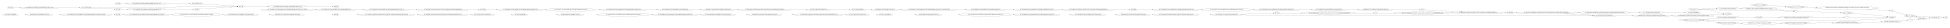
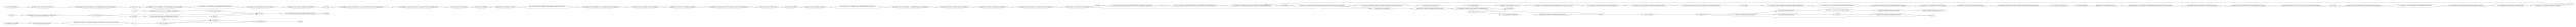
  digraph {
    fontname="Roboto Condensed"
    rankdir=LR
    node [fontname="Roboto Condensed"]
    edge [fontname="Roboto Condensed"]
    "r1 := @parameter0: java.lang.String[]"
    "$r0 = <java.lang.System: java.io.PrintStream out>"
    "virtualinvoke $r0.<java.io.PrintStream: void println(java.lang.String)>(\"JustIce by Enver Haase, (C) 2001. http://bcel.sourceforge.net\n\")"
    "i4 = 0"
    "goto [?= $i0 = lengthof r1]"
    "$i0 = lengthof r1"
    "if i4 < $i0 goto $r2 = r1[i4]"
    "$r2 = r1[i4]"
    "$z0 = virtualinvoke $r2.<java.lang.String: boolean endsWith(java.lang.String)>(\".class\")"
    "if $z0 == 0 goto $r35 = r1[i4]"
    "$r35 = r1[i4]"
    "$r32 = r1[i4]"
    "i5 = virtualinvoke $r32.<java.lang.String: int lastIndexOf(java.lang.String)>(\".class\")"
    "$r36 = virtualinvoke $r35.<java.lang.String: java.lang.String replace(char,char)>(47, 46)"
    "if i5 == -1 goto $r35 = r1[i4]"
    "$r33 = r1[i4]"
    "$r34 = virtualinvoke $r33.<java.lang.String: java.lang.String substring(int,int)>(0, i5)"
    "r1[i4] = $r34"
    "r1[i4] = $r36"
    "$r38 = new java.lang.StringBuffer"
    "specialinvoke $r38.<java.lang.StringBuffer: void <init>()>()"
    "$r39 = virtualinvoke $r38.<java.lang.StringBuffer: java.lang.StringBuffer append(java.lang.String)>(\"Now verifiying: \")"
    "$r40 = r1[i4]"
    "$r41 = virtualinvoke $r39.<java.lang.StringBuffer: java.lang.StringBuffer append(java.lang.String)>($r40)"
    "$r42 = virtualinvoke $r41.<java.lang.StringBuffer: java.lang.StringBuffer append(java.lang.String)>(\"\n\")"
    "$r43 = virtualinvoke $r42.<java.lang.StringBuffer: java.lang.String toString()>()"
    "virtualinvoke $r37.<java.io.PrintStream: void println(java.lang.String)>($r43)"
    "$r44 = r1[i4]"
    "r45 = staticinvoke <org.apache.bcel.verifier.VerifierFactory: org.apache.bcel.verifier.Verifier getVerifier(java.lang.String)>($r44)"
    "r46 = virtualinvoke r45.<org.apache.bcel.verifier.Verifier: org.apache.bcel.verifier.VerificationResult doPass1()>()"
    "$r47 = <java.lang.System: java.io.PrintStream out>"
    "$r48 = new java.lang.StringBuffer"
    "specialinvoke $r48.<java.lang.StringBuffer: void <init>()>()"
    "$r49 = virtualinvoke $r48.<java.lang.StringBuffer: java.lang.StringBuffer append(java.lang.String)>(\"Pass 1:\n\")"
    "$r50 = virtualinvoke $r49.<java.lang.StringBuffer: java.lang.StringBuffer append(java.lang.Object)>(r46)"
    "$r51 = virtualinvoke $r50.<java.lang.StringBuffer: java.lang.String toString()>()"
    "virtualinvoke $r47.<java.io.PrintStream: void println(java.lang.String)>($r51)"
    "r52 = virtualinvoke r45.<org.apache.bcel.verifier.Verifier: org.apache.bcel.verifier.VerificationResult doPass2()>()"
    "$r53 = <java.lang.System: java.io.PrintStream out>"
    "$r54 = new java.lang.StringBuffer"
    "specialinvoke $r54.<java.lang.StringBuffer: void <init>()>()"
    "$r55 = virtualinvoke $r54.<java.lang.StringBuffer: java.lang.StringBuffer append(java.lang.String)>(\"Pass 2:\n\")"
    "$r56 = virtualinvoke $r55.<java.lang.StringBuffer: java.lang.StringBuffer append(java.lang.Object)>(r52)"
    "$r57 = virtualinvoke $r56.<java.lang.StringBuffer: java.lang.String toString()>()"
    "virtualinvoke $r53.<java.io.PrintStream: void println(java.lang.String)>($r57)"
    "$r58 = <org.apache.bcel.verifier.VerificationResult: org.apache.bcel.verifier.VerificationResult VR_OK>"
    "if r52 != $r58 goto $r3 = <java.lang.System: java.io.PrintStream out>"
    "$r8 = r1[i4]"
    "$r3 = <java.lang.System: java.io.PrintStream out>"
    "r59 = staticinvoke <org.apache.bcel.Repository: org.apache.bcel.classfile.JavaClass lookupClass(java.lang.String)>($r8)"
    "virtualinvoke $r3.<java.io.PrintStream: void println(java.lang.String)>(\"Warnings:\")"
    "i6 = 0"
    "goto [?= $r9 = virtualinvoke r59.<org.apache.bcel.classfile.JavaClass: org.apache.bcel.classfile.Method[] getMethods()>()]"
    "$r9 = virtualinvoke r59.<org.apache.bcel.classfile.JavaClass: org.apache.bcel.classfile.Method[] getMethods()>()"
    "$i3 = lengthof $r9"
    "r60 = virtualinvoke r45.<org.apache.bcel.verifier.Verifier: org.apache.bcel.verifier.VerificationResult doPass3a(int)>(i6)"
    "$r11 = <java.lang.System: java.io.PrintStream out>"
    "$r10 = new java.lang.StringBuffer"
+   "specialinvoke $r10.<java.lang.StringBuffer: void <init>()>()"
    "$r12 = virtualinvoke $r10.<java.lang.StringBuffer: java.lang.StringBuffer append(java.lang.String)>(\"Pass 3a, method \")"
    "$r13 = virtualinvoke $r12.<java.lang.StringBuffer: java.lang.StringBuffer append(int)>(i6)"
    "$r14 = virtualinvoke $r13.<java.lang.StringBuffer: java.lang.StringBuffer append(java.lang.String)>(\" [\'\")"
    "$r15 = virtualinvoke r59.<org.apache.bcel.classfile.JavaClass: org.apache.bcel.classfile.Method[] getMethods()>()"
    "$r16 = $r15[i6]"
    "$r17 = virtualinvoke $r14.<java.lang.StringBuffer: java.lang.StringBuffer append(java.lang.Object)>($r16)"
    "$r18 = virtualinvoke $r17.<java.lang.StringBuffer: java.lang.StringBuffer append(java.lang.String)>(\"\']:\n\")"
    "$r19 = virtualinvoke $r18.<java.lang.StringBuffer: java.lang.StringBuffer append(java.lang.Object)>(r60)"
    "$r20 = virtualinvoke $r19.<java.lang.StringBuffer: java.lang.String toString()>()"
    "virtualinvoke $r11.<java.io.PrintStream: void println(java.lang.String)>($r20)"
    "r61 = virtualinvoke r45.<org.apache.bcel.verifier.Verifier: org.apache.bcel.verifier.VerificationResult doPass3b(int)>(i6)"
    "$r22 = <java.lang.System: java.io.PrintStream out>"
    "$r21 = new java.lang.StringBuffer"
    "specialinvoke $r21.<java.lang.StringBuffer: void <init>()>()"
    "$r23 = virtualinvoke $r21.<java.lang.StringBuffer: java.lang.StringBuffer append(java.lang.String)>(\"Pass 3b, method number \")"
    "$r24 = virtualinvoke $r23.<java.lang.StringBuffer: java.lang.StringBuffer append(int)>(i6)"
    "$r25 = virtualinvoke $r24.<java.lang.StringBuffer: java.lang.StringBuffer append(java.lang.String)>(\" [\'\")"
    "$r26 = virtualinvoke r59.<org.apache.bcel.classfile.JavaClass: org.apache.bcel.classfile.Method[] getMethods()>()"
    "$r27 = $r26[i6]"
    "$r28 = virtualinvoke $r25.<java.lang.StringBuffer: java.lang.StringBuffer append(java.lang.Object)>($r27)"
    "$r29 = virtualinvoke $r28.<java.lang.StringBuffer: java.lang.StringBuffer append(java.lang.String)>(\"\']:\n\")"
    "$r30 = virtualinvoke $r29.<java.lang.StringBuffer: java.lang.StringBuffer append(java.lang.Object)>(r61)"
    "$r31 = virtualinvoke $r30.<java.lang.StringBuffer: java.lang.String toString()>()"
    "virtualinvoke $r22.<java.io.PrintStream: void println(java.lang.String)>($r31)"
    n84 [label="i5 = i6 + 1"]
    "if i6 < $i3 goto r60 = virtualinvoke r45.<org.apache.bcel.verifier.Verifier: org.apache.bcel.verifier.VerificationResult doPass3a(int)>(i6)"
    "r62 = virtualinvoke r45.<org.apache.bcel.verifier.Verifier: java.lang.String[] getMessages()>()"
    "$i1 = lengthof r62"
    "if $i1 != 0 goto i7 = 0"
    "$r7 = <java.lang.System: java.io.PrintStream out>"
    n90 [label="i7 = 2"]
    "virtualinvoke $r7.<java.io.PrintStream: void println(java.lang.String)>(\"<none>\")"
    "goto [?= $i2 = lengthof r62]"
    "$i2 = lengthof r62"
    "if i7 < $i2 goto $r5 = <java.lang.System: java.io.PrintStream out>"
    "$r5 = <java.lang.System: java.io.PrintStream out>"
    "$r4 = r62[i7]"
    "virtualinvoke $r5.<java.io.PrintStream: void println(java.lang.String)>($r4)"
    n98 [label="i2 = i7 + 1"]
    "$r6 = <java.lang.System: java.io.PrintStream out>"
    "virtualinvoke $r6.<java.io.PrintStream: void println(java.lang.String)>(\"\n\")"
    "virtualinvoke r45.<org.apache.bcel.verifier.Verifier: void flush()>()"
    "staticinvoke <org.apache.bcel.Repository: void clearCache()>()"
-   "staticinvoke <java.lang.System: void gc()>()"
    "i4 = i4 + 1"
    return
    "r1 := @parameter0: java.lang.String[]" -> "$r0 = <java.lang.System: java.io.PrintStream out>"
    "$r0 = <java.lang.System: java.io.PrintStream out>" -> "virtualinvoke $r0.<java.io.PrintStream: void println(java.lang.String)>(\"JustIce by Enver Haase, (C) 2001. http://bcel.sourceforge.net\n\")"
    "virtualinvoke $r0.<java.io.PrintStream: void println(java.lang.String)>(\"JustIce by Enver Haase, (C) 2001. http://bcel.sourceforge.net\n\")" -> "i4 = 0"
    "i4 = 0" -> "goto [?= $i0 = lengthof r1]"
    "goto [?= $i0 = lengthof r1]" -> "$i0 = lengthof r1"
    "$i0 = lengthof r1" -> "if i4 < $i0 goto $r2 = r1[i4]"
    "if i4 < $i0 goto $r2 = r1[i4]" -> "goto [?= $i0 = lengthof r1]"
    "if i4 < $i0 goto $r2 = r1[i4]" -> return
    "$r2 = r1[i4]" -> "$z0 = virtualinvoke $r2.<java.lang.String: boolean endsWith(java.lang.String)>(\".class\")"
    "$z0 = virtualinvoke $r2.<java.lang.String: boolean endsWith(java.lang.String)>(\".class\")" -> "if $z0 == 0 goto $r35 = r1[i4]"
    "if $z0 == 0 goto $r35 = r1[i4]" -> "$r35 = r1[i4]"
    "$r35 = r1[i4]" -> "$r36 = virtualinvoke $r35.<java.lang.String: java.lang.String replace(char,char)>(47, 46)"
    "$r32 = r1[i4]" -> "i5 = virtualinvoke $r32.<java.lang.String: int lastIndexOf(java.lang.String)>(\".class\")"
    "i5 = virtualinvoke $r32.<java.lang.String: int lastIndexOf(java.lang.String)>(\".class\")" -> "if i5 == -1 goto $r35 = r1[i4]"
    "$r36 = virtualinvoke $r35.<java.lang.String: java.lang.String replace(char,char)>(47, 46)" -> "r1[i4] = $r36"
    "if i5 == -1 goto $r35 = r1[i4]" -> "$r35 = r1[i4]"
    "if i5 == -1 goto $r35 = r1[i4]" -> "$r33 = r1[i4]"
    "$r33 = r1[i4]" -> "$r34 = virtualinvoke $r33.<java.lang.String: java.lang.String substring(int,int)>(0, i5)"
    "$r34 = virtualinvoke $r33.<java.lang.String: java.lang.String substring(int,int)>(0, i5)" -> "r1[i4] = $r34"
    "r1[i4] = $r34" -> "$r35 = r1[i4]"
    "$r38 = new java.lang.StringBuffer" -> "specialinvoke $r38.<java.lang.StringBuffer: void <init>()>()"
    "specialinvoke $r38.<java.lang.StringBuffer: void <init>()>()" -> "$r39 = virtualinvoke $r38.<java.lang.StringBuffer: java.lang.StringBuffer append(java.lang.String)>(\"Now verifiying: \")"
    "$r39 = virtualinvoke $r38.<java.lang.StringBuffer: java.lang.StringBuffer append(java.lang.String)>(\"Now verifiying: \")" -> "$r40 = r1[i4]"
    "$r40 = r1[i4]" -> "$r41 = virtualinvoke $r39.<java.lang.StringBuffer: java.lang.StringBuffer append(java.lang.String)>($r40)"
    "$r41 = virtualinvoke $r39.<java.lang.StringBuffer: java.lang.StringBuffer append(java.lang.String)>($r40)" -> "$r42 = virtualinvoke $r41.<java.lang.StringBuffer: java.lang.StringBuffer append(java.lang.String)>(\"\n\")"
    "$r42 = virtualinvoke $r41.<java.lang.StringBuffer: java.lang.StringBuffer append(java.lang.String)>(\"\n\")" -> "$r43 = virtualinvoke $r42.<java.lang.StringBuffer: java.lang.String toString()>()"
    "$r43 = virtualinvoke $r42.<java.lang.StringBuffer: java.lang.String toString()>()" -> "virtualinvoke $r37.<java.io.PrintStream: void println(java.lang.String)>($r43)"
    "virtualinvoke $r37.<java.io.PrintStream: void println(java.lang.String)>($r43)" -> "$r44 = r1[i4]"
    "$r44 = r1[i4]" -> "r45 = staticinvoke <org.apache.bcel.verifier.VerifierFactory: org.apache.bcel.verifier.Verifier getVerifier(java.lang.String)>($r44)"
    "r45 = staticinvoke <org.apache.bcel.verifier.VerifierFactory: org.apache.bcel.verifier.Verifier getVerifier(java.lang.String)>($r44)" -> "r46 = virtualinvoke r45.<org.apache.bcel.verifier.Verifier: org.apache.bcel.verifier.VerificationResult doPass1()>()"
    "r46 = virtualinvoke r45.<org.apache.bcel.verifier.Verifier: org.apache.bcel.verifier.VerificationResult doPass1()>()" -> "$r47 = <java.lang.System: java.io.PrintStream out>"
    "$r47 = <java.lang.System: java.io.PrintStream out>" -> "$r48 = new java.lang.StringBuffer"
    "$r48 = new java.lang.StringBuffer" -> "specialinvoke $r48.<java.lang.StringBuffer: void <init>()>()"
    "specialinvoke $r48.<java.lang.StringBuffer: void <init>()>()" -> "$r49 = virtualinvoke $r48.<java.lang.StringBuffer: java.lang.StringBuffer append(java.lang.String)>(\"Pass 1:\n\")"
    "$r49 = virtualinvoke $r48.<java.lang.StringBuffer: java.lang.StringBuffer append(java.lang.String)>(\"Pass 1:\n\")" -> "$r50 = virtualinvoke $r49.<java.lang.StringBuffer: java.lang.StringBuffer append(java.lang.Object)>(r46)"
    "$r50 = virtualinvoke $r49.<java.lang.StringBuffer: java.lang.StringBuffer append(java.lang.Object)>(r46)" -> "$r51 = virtualinvoke $r50.<java.lang.StringBuffer: java.lang.String toString()>()"
    "$r51 = virtualinvoke $r50.<java.lang.StringBuffer: java.lang.String toString()>()" -> "virtualinvoke $r47.<java.io.PrintStream: void println(java.lang.String)>($r51)"
    "virtualinvoke $r47.<java.io.PrintStream: void println(java.lang.String)>($r51)" -> "r52 = virtualinvoke r45.<org.apache.bcel.verifier.Verifier: org.apache.bcel.verifier.VerificationResult doPass2()>()"
    "r52 = virtualinvoke r45.<org.apache.bcel.verifier.Verifier: org.apache.bcel.verifier.VerificationResult doPass2()>()" -> "$r53 = <java.lang.System: java.io.PrintStream out>"
    "$r53 = <java.lang.System: java.io.PrintStream out>" -> "$r54 = new java.lang.StringBuffer"
    "$r54 = new java.lang.StringBuffer" -> "specialinvoke $r54.<java.lang.StringBuffer: void <init>()>()"
    "specialinvoke $r54.<java.lang.StringBuffer: void <init>()>()" -> "$r55 = virtualinvoke $r54.<java.lang.StringBuffer: java.lang.StringBuffer append(java.lang.String)>(\"Pass 2:\n\")"
    "$r55 = virtualinvoke $r54.<java.lang.StringBuffer: java.lang.StringBuffer append(java.lang.String)>(\"Pass 2:\n\")" -> "$r56 = virtualinvoke $r55.<java.lang.StringBuffer: java.lang.StringBuffer append(java.lang.Object)>(r52)"
    "$r56 = virtualinvoke $r55.<java.lang.StringBuffer: java.lang.StringBuffer append(java.lang.Object)>(r52)" -> "$r57 = virtualinvoke $r56.<java.lang.StringBuffer: java.lang.String toString()>()"
    "$r57 = virtualinvoke $r56.<java.lang.StringBuffer: java.lang.String toString()>()" -> "virtualinvoke $r53.<java.io.PrintStream: void println(java.lang.String)>($r57)"
    "virtualinvoke $r53.<java.io.PrintStream: void println(java.lang.String)>($r57)" -> "$r58 = <org.apache.bcel.verifier.VerificationResult: org.apache.bcel.verifier.VerificationResult VR_OK>"
    "$r58 = <org.apache.bcel.verifier.VerificationResult: org.apache.bcel.verifier.VerificationResult VR_OK>" -> "if r52 != $r58 goto $r3 = <java.lang.System: java.io.PrintStream out>"
    "if r52 != $r58 goto $r3 = <java.lang.System: java.io.PrintStream out>" -> "$r8 = r1[i4]"
    "if r52 != $r58 goto $r3 = <java.lang.System: java.io.PrintStream out>" -> "$r3 = <java.lang.System: java.io.PrintStream out>"
    "$r8 = r1[i4]" -> "r59 = staticinvoke <org.apache.bcel.Repository: org.apache.bcel.classfile.JavaClass lookupClass(java.lang.String)>($r8)"
    "$r3 = <java.lang.System: java.io.PrintStream out>" -> "virtualinvoke $r3.<java.io.PrintStream: void println(java.lang.String)>(\"Warnings:\")"
    "r59 = staticinvoke <org.apache.bcel.Repository: org.apache.bcel.classfile.JavaClass lookupClass(java.lang.String)>($r8)" -> "i6 = 0"
    "virtualinvoke $r3.<java.io.PrintStream: void println(java.lang.String)>(\"Warnings:\")" -> "r62 = virtualinvoke r45.<org.apache.bcel.verifier.Verifier: java.lang.String[] getMessages()>()"
    "i6 = 0" -> "goto [?= $r9 = virtualinvoke r59.<org.apache.bcel.classfile.JavaClass: org.apache.bcel.classfile.Method[] getMethods()>()]"
    "goto [?= $r9 = virtualinvoke r59.<org.apache.bcel.classfile.JavaClass: org.apache.bcel.classfile.Method[] getMethods()>()]" -> "$r9 = virtualinvoke r59.<org.apache.bcel.classfile.JavaClass: org.apache.bcel.classfile.Method[] getMethods()>()"
    "$r9 = virtualinvoke r59.<org.apache.bcel.classfile.JavaClass: org.apache.bcel.classfile.Method[] getMethods()>()" -> "$i3 = lengthof $r9"
    "$i3 = lengthof $r9" -> "if i6 < $i3 goto r60 = virtualinvoke r45.<org.apache.bcel.verifier.Verifier: org.apache.bcel.verifier.VerificationResult doPass3a(int)>(i6)"
    "r60 = virtualinvoke r45.<org.apache.bcel.verifier.Verifier: org.apache.bcel.verifier.VerificationResult doPass3a(int)>(i6)" -> "$r11 = <java.lang.System: java.io.PrintStream out>"
    "$r11 = <java.lang.System: java.io.PrintStream out>" -> "$r10 = new java.lang.StringBuffer"
+   "$r10 = new java.lang.StringBuffer" -> "specialinvoke $r10.<java.lang.StringBuffer: void <init>()>()"
+   "specialinvoke $r10.<java.lang.StringBuffer: void <init>()>()" -> "$r12 = virtualinvoke $r10.<java.lang.StringBuffer: java.lang.StringBuffer append(java.lang.String)>(\"Pass 3a, method \")"
    "$r12 = virtualinvoke $r10.<java.lang.StringBuffer: java.lang.StringBuffer append(java.lang.String)>(\"Pass 3a, method \")" -> "$r13 = virtualinvoke $r12.<java.lang.StringBuffer: java.lang.StringBuffer append(int)>(i6)"
    "$r13 = virtualinvoke $r12.<java.lang.StringBuffer: java.lang.StringBuffer append(int)>(i6)" -> "$r14 = virtualinvoke $r13.<java.lang.StringBuffer: java.lang.StringBuffer append(java.lang.String)>(\" [\'\")"
    "$r14 = virtualinvoke $r13.<java.lang.StringBuffer: java.lang.StringBuffer append(java.lang.String)>(\" [\'\")" -> "$r15 = virtualinvoke r59.<org.apache.bcel.classfile.JavaClass: org.apache.bcel.classfile.Method[] getMethods()>()"
    "$r15 = virtualinvoke r59.<org.apache.bcel.classfile.JavaClass: org.apache.bcel.classfile.Method[] getMethods()>()" -> "$r16 = $r15[i6]"
    "$r16 = $r15[i6]" -> "$r17 = virtualinvoke $r14.<java.lang.StringBuffer: java.lang.StringBuffer append(java.lang.Object)>($r16)"
    "$r17 = virtualinvoke $r14.<java.lang.StringBuffer: java.lang.StringBuffer append(java.lang.Object)>($r16)" -> "$r18 = virtualinvoke $r17.<java.lang.StringBuffer: java.lang.StringBuffer append(java.lang.String)>(\"\']:\n\")"
    "$r18 = virtualinvoke $r17.<java.lang.StringBuffer: java.lang.StringBuffer append(java.lang.String)>(\"\']:\n\")" -> "$r19 = virtualinvoke $r18.<java.lang.StringBuffer: java.lang.StringBuffer append(java.lang.Object)>(r60)"
    "$r19 = virtualinvoke $r18.<java.lang.StringBuffer: java.lang.StringBuffer append(java.lang.Object)>(r60)" -> "$r20 = virtualinvoke $r19.<java.lang.StringBuffer: java.lang.String toString()>()"
    "$r20 = virtualinvoke $r19.<java.lang.StringBuffer: java.lang.String toString()>()" -> "virtualinvoke $r11.<java.io.PrintStream: void println(java.lang.String)>($r20)"
    "virtualinvoke $r11.<java.io.PrintStream: void println(java.lang.String)>($r20)" -> "r61 = virtualinvoke r45.<org.apache.bcel.verifier.Verifier: org.apache.bcel.verifier.VerificationResult doPass3b(int)>(i6)"
    "r61 = virtualinvoke r45.<org.apache.bcel.verifier.Verifier: org.apache.bcel.verifier.VerificationResult doPass3b(int)>(i6)" -> "$r22 = <java.lang.System: java.io.PrintStream out>"
    "$r22 = <java.lang.System: java.io.PrintStream out>" -> "$r21 = new java.lang.StringBuffer"
    "$r21 = new java.lang.StringBuffer" -> "specialinvoke $r21.<java.lang.StringBuffer: void <init>()>()"
    "specialinvoke $r21.<java.lang.StringBuffer: void <init>()>()" -> "$r23 = virtualinvoke $r21.<java.lang.StringBuffer: java.lang.StringBuffer append(java.lang.String)>(\"Pass 3b, method number \")"
    "$r23 = virtualinvoke $r21.<java.lang.StringBuffer: java.lang.StringBuffer append(java.lang.String)>(\"Pass 3b, method number \")" -> "$r24 = virtualinvoke $r23.<java.lang.StringBuffer: java.lang.StringBuffer append(int)>(i6)"
    "$r24 = virtualinvoke $r23.<java.lang.StringBuffer: java.lang.StringBuffer append(int)>(i6)" -> "$r25 = virtualinvoke $r24.<java.lang.StringBuffer: java.lang.StringBuffer append(java.lang.String)>(\" [\'\")"
    "$r25 = virtualinvoke $r24.<java.lang.StringBuffer: java.lang.StringBuffer append(java.lang.String)>(\" [\'\")" -> "$r26 = virtualinvoke r59.<org.apache.bcel.classfile.JavaClass: org.apache.bcel.classfile.Method[] getMethods()>()"
    "$r26 = virtualinvoke r59.<org.apache.bcel.classfile.JavaClass: org.apache.bcel.classfile.Method[] getMethods()>()" -> "$r27 = $r26[i6]"
    "$r27 = $r26[i6]" -> "$r28 = virtualinvoke $r25.<java.lang.StringBuffer: java.lang.StringBuffer append(java.lang.Object)>($r27)"
    "$r28 = virtualinvoke $r25.<java.lang.StringBuffer: java.lang.StringBuffer append(java.lang.Object)>($r27)" -> "$r29 = virtualinvoke $r28.<java.lang.StringBuffer: java.lang.StringBuffer append(java.lang.String)>(\"\']:\n\")"
    "$r29 = virtualinvoke $r28.<java.lang.StringBuffer: java.lang.StringBuffer append(java.lang.String)>(\"\']:\n\")" -> "$r30 = virtualinvoke $r29.<java.lang.StringBuffer: java.lang.StringBuffer append(java.lang.Object)>(r61)"
    "$r30 = virtualinvoke $r29.<java.lang.StringBuffer: java.lang.StringBuffer append(java.lang.Object)>(r61)" -> "$r31 = virtualinvoke $r30.<java.lang.StringBuffer: java.lang.String toString()>()"
    "$r31 = virtualinvoke $r30.<java.lang.StringBuffer: java.lang.String toString()>()" -> "virtualinvoke $r22.<java.io.PrintStream: void println(java.lang.String)>($r31)"
    "virtualinvoke $r22.<java.io.PrintStream: void println(java.lang.String)>($r31)" -> n84
    n84 -> "$r9 = virtualinvoke r59.<org.apache.bcel.classfile.JavaClass: org.apache.bcel.classfile.Method[] getMethods()>()"
    "if i6 < $i3 goto r60 = virtualinvoke r45.<org.apache.bcel.verifier.Verifier: org.apache.bcel.verifier.VerificationResult doPass3a(int)>(i6)" -> "$r3 = <java.lang.System: java.io.PrintStream out>"
    "if i6 < $i3 goto r60 = virtualinvoke r45.<org.apache.bcel.verifier.Verifier: org.apache.bcel.verifier.VerificationResult doPass3a(int)>(i6)" -> "r60 = virtualinvoke r45.<org.apache.bcel.verifier.Verifier: org.apache.bcel.verifier.VerificationResult doPass3a(int)>(i6)"
    "r62 = virtualinvoke r45.<org.apache.bcel.verifier.Verifier: java.lang.String[] getMessages()>()" -> "$i1 = lengthof r62"
    "if $i1 != 0 goto i7 = 0" -> "$i1 = lengthof r62"
    "if $i1 != 0 goto i7 = 0" -> "$r7 = <java.lang.System: java.io.PrintStream out>"
    "if $i1 != 0 goto i7 = 0" -> n90
    "$r7 = <java.lang.System: java.io.PrintStream out>" -> "virtualinvoke $r7.<java.io.PrintStream: void println(java.lang.String)>(\"<none>\")"
    n90 -> "goto [?= $i2 = lengthof r62]"
    "virtualinvoke $r7.<java.io.PrintStream: void println(java.lang.String)>(\"<none>\")" -> n90
    "goto [?= $i2 = lengthof r62]" -> "$i2 = lengthof r62"
    "$i2 = lengthof r62" -> "if i7 < $i2 goto $r5 = <java.lang.System: java.io.PrintStream out>"
    "if i7 < $i2 goto $r5 = <java.lang.System: java.io.PrintStream out>" -> "$r5 = <java.lang.System: java.io.PrintStream out>"
    "if i7 < $i2 goto $r5 = <java.lang.System: java.io.PrintStream out>" -> "$r6 = <java.lang.System: java.io.PrintStream out>"
    "$r5 = <java.lang.System: java.io.PrintStream out>" -> "$r4 = r62[i7]"
    "$r4 = r62[i7]" -> "virtualinvoke $r5.<java.io.PrintStream: void println(java.lang.String)>($r4)"
    "virtualinvoke $r5.<java.io.PrintStream: void println(java.lang.String)>($r4)" -> n98
    n98 -> "$i2 = lengthof r62"
    "$r6 = <java.lang.System: java.io.PrintStream out>" -> "virtualinvoke $r6.<java.io.PrintStream: void println(java.lang.String)>(\"\n\")"
    "virtualinvoke $r6.<java.io.PrintStream: void println(java.lang.String)>(\"\n\")" -> "virtualinvoke r45.<org.apache.bcel.verifier.Verifier: void flush()>()"
    "virtualinvoke r45.<org.apache.bcel.verifier.Verifier: void flush()>()" -> "staticinvoke <org.apache.bcel.Repository: void clearCache()>()"
-   "staticinvoke <org.apache.bcel.Repository: void clearCache()>()" -> "staticinvoke <java.lang.System: void gc()>()"
-   "staticinvoke <java.lang.System: void gc()>()" -> "i4 = i4 + 1"
    "i4 = i4 + 1" -> "$i0 = lengthof r1"
  }
